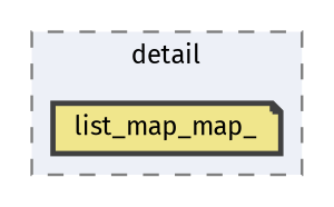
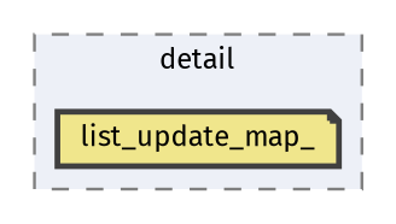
  digraph {
    compound=true
    fontname="Fira Sans"
-   n1 [color=grey25 fillcolor=khaki fontname="Fira Sans" fontsize=10 height=0.2 label=list_map_map_ shape=note style="filled,bold" width=0.4]
+   n1 [color=grey25 fillcolor=khaki fontname="Fira Sans" fontsize=10 height=0.2 label=list_update_map_ shape=note style="filled,bold" width=0.4]
    subgraph cluster_1 {
      bgcolor="#edf0f7"
      fontsize=10
      label=detail
      pencolor=grey50
      style="filled,dashed"
      n1
    }
  }
